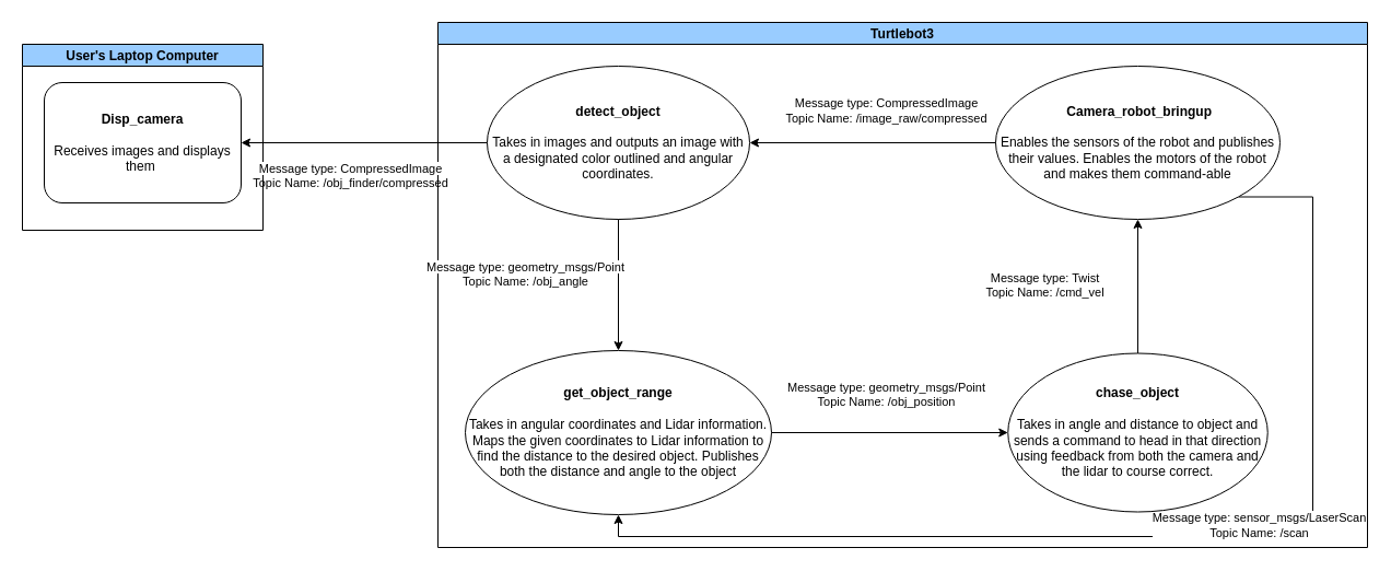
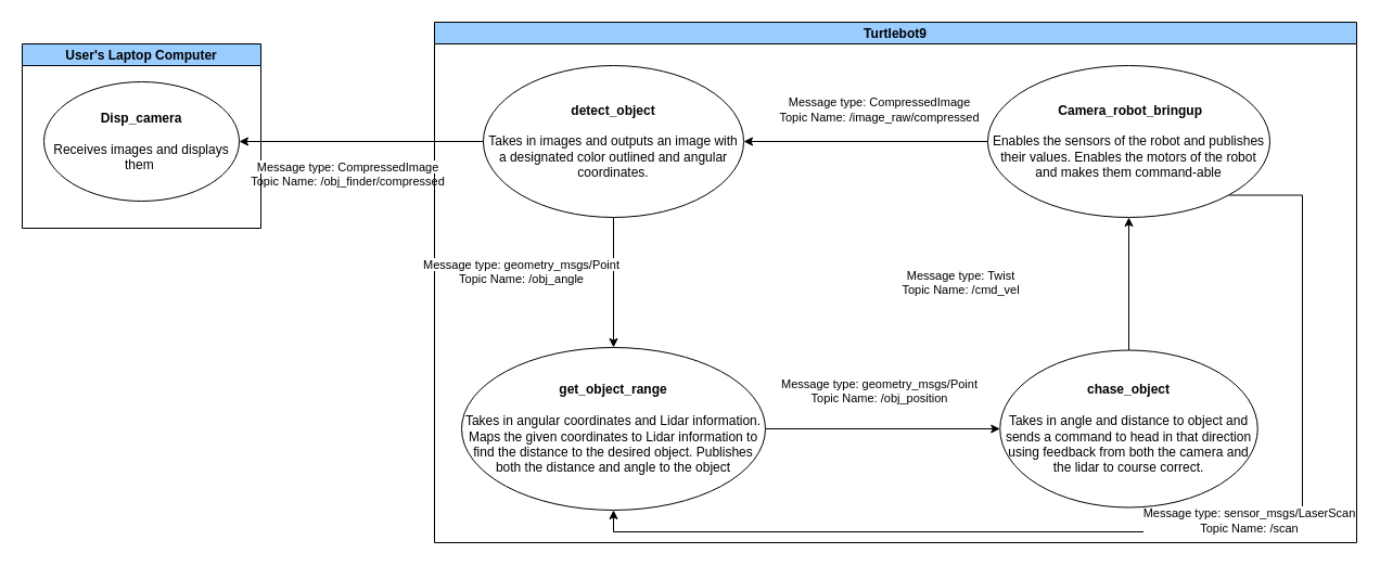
  <mxCell id="0" />
  <mxCell id="1" parent="0" />
  <mxCell id="2" value="User's Laptop Computer" style="swimlane;startSize=20;horizontal=1;containerType=tree;newEdgeStyle={&quot;edgeStyle&quot;:&quot;elbowEdgeStyle&quot;,&quot;startArrow&quot;:&quot;none&quot;,&quot;endArrow&quot;:&quot;none&quot;};fillColor=#99CCFF;" parent="1" vertex="1"><mxGeometry x="20" y="40" width="220" height="170" as="geometry" /></mxCell>
- <mxCell id="3" value="&lt;b&gt;Disp_camera&lt;/b&gt;&lt;div&gt;&lt;b&gt;&lt;br&gt;&lt;/b&gt;&lt;/div&gt;&lt;div&gt;Receives images and displays them&amp;nbsp;&lt;/div&gt;" style="whiteSpace=wrap;html=1;rounded=1;" parent="2" vertex="1"><mxGeometry x="20" y="35" width="180" height="110" as="geometry" /></mxCell>
- <mxCell id="4" value="Turtlebot3" style="swimlane;startSize=20;horizontal=1;containerType=tree;newEdgeStyle={&quot;edgeStyle&quot;:&quot;elbowEdgeStyle&quot;,&quot;startArrow&quot;:&quot;none&quot;,&quot;endArrow&quot;:&quot;none&quot;};fillColor=#99CCFF;" parent="1" vertex="1"><mxGeometry x="400" y="20" width="850" height="480" as="geometry" /></mxCell>
+ <mxCell id="3" value="&lt;b&gt;Disp_camera&lt;/b&gt;&lt;div&gt;&lt;b&gt;&lt;br&gt;&lt;/b&gt;&lt;/div&gt;&lt;div&gt;Receives images and displays them&amp;nbsp;&lt;/div&gt;" style="ellipse;whiteSpace=wrap;html=1;" parent="2" vertex="1"><mxGeometry x="20" y="35" width="180" height="110" as="geometry" /></mxCell>
+ <mxCell id="4" value="Turtlebot9" style="swimlane;startSize=20;horizontal=1;containerType=tree;newEdgeStyle={&quot;edgeStyle&quot;:&quot;elbowEdgeStyle&quot;,&quot;startArrow&quot;:&quot;none&quot;,&quot;endArrow&quot;:&quot;none&quot;};fillColor=#99CCFF;" parent="1" vertex="1"><mxGeometry x="400" y="20" width="850" height="480" as="geometry" /></mxCell>
  <mxCell id="5" style="edgeStyle=orthogonalEdgeStyle;rounded=0;orthogonalLoop=1;jettySize=auto;html=1;exitX=1;exitY=1;exitDx=0;exitDy=0;entryX=0.5;entryY=1;entryDx=0;entryDy=0;" edge="1" parent="4" source="7" target="8"><mxGeometry relative="1" as="geometry"><Array as="points"><mxPoint x="800" y="160" /><mxPoint x="800" y="470" /><mxPoint x="165" y="470" /></Array></mxGeometry></mxCell>
  <mxCell id="6" value="Message type: sensor_msgs/LaserScan&lt;br&gt;Topic Name: /scan" style="edgeLabel;html=1;align=center;verticalAlign=middle;resizable=0;points=[];" vertex="1" connectable="0" parent="5"><mxGeometry x="-0.593" y="3" relative="1" as="geometry"><mxPoint x="-53" y="158" as="offset" /></mxGeometry></mxCell>
  <mxCell id="7" value="&lt;b&gt;&amp;nbsp;Camera_robot_bringup&lt;/b&gt;&lt;div&gt;&lt;b&gt;&lt;br&gt;&lt;/b&gt;&lt;/div&gt;&lt;div&gt;Enables the sensors of the robot and publishes their values. Enables the motors of the robot and makes them command-able&lt;/div&gt;" style="ellipse;whiteSpace=wrap;html=1;" parent="4" vertex="1"><mxGeometry x="510" y="40" width="260" height="140" as="geometry" /></mxCell>
  <mxCell id="8" value="&lt;b&gt;get_object_range&lt;/b&gt;&lt;div&gt;&lt;b&gt;&lt;br&gt;&lt;/b&gt;&lt;/div&gt;&lt;div&gt;Takes in angular coordinates and Lidar information. Maps the given coordinates to Lidar information to find the distance to the desired object. Publishes both the distance and angle to the object&lt;/div&gt;" style="ellipse;whiteSpace=wrap;html=1;" parent="4" vertex="1"><mxGeometry x="25" y="300" width="280" height="150" as="geometry" /></mxCell>
  <mxCell id="9" value="&lt;b&gt;chase_object&lt;/b&gt;&lt;div&gt;&lt;b&gt;&lt;br&gt;&lt;/b&gt;&lt;/div&gt;&lt;div&gt;Takes in angle and distance to object and sends a command to head in that direction using feedback from both the camera and the lidar to course correct.&lt;/div&gt;" style="ellipse;whiteSpace=wrap;html=1;" parent="4" vertex="1"><mxGeometry x="521.25" y="302.5" width="237.5" height="145" as="geometry" /></mxCell>
  <mxCell id="10" value="&lt;b&gt;detect_object&lt;/b&gt;&lt;div&gt;&lt;b&gt;&lt;br&gt;&lt;/b&gt;&lt;/div&gt;&lt;div&gt;Takes in images and outputs an image with a designated color outlined and angular coordinates.&lt;/div&gt;" style="ellipse;whiteSpace=wrap;html=1;" parent="4" vertex="1"><mxGeometry x="45" y="40" width="240" height="140" as="geometry" /></mxCell>
  <mxCell id="11" value="" style="endArrow=classic;html=1;rounded=0;exitX=0.5;exitY=0;exitDx=0;exitDy=0;entryX=0.5;entryY=1;entryDx=0;entryDy=0;" parent="4" source="9" target="7" edge="1"><mxGeometry width="50" height="50" relative="1" as="geometry"><mxPoint x="310" y="230" as="sourcePoint" /><mxPoint x="410" y="210" as="targetPoint" /></mxGeometry></mxCell>
  <mxCell id="12" value="" style="endArrow=classic;html=1;rounded=0;exitX=1;exitY=0.5;exitDx=0;exitDy=0;entryX=0;entryY=0.5;entryDx=0;entryDy=0;" parent="4" source="8" target="9" edge="1"><mxGeometry width="50" height="50" relative="1" as="geometry"><mxPoint x="310" y="260" as="sourcePoint" /><mxPoint x="330" y="260" as="targetPoint" /></mxGeometry></mxCell>
  <mxCell id="13" value="" style="endArrow=classic;html=1;rounded=0;exitX=0.5;exitY=1;exitDx=0;exitDy=0;entryX=0.5;entryY=0;entryDx=0;entryDy=0;" parent="4" source="10" target="8" edge="1"><mxGeometry width="50" height="50" relative="1" as="geometry"><mxPoint x="310" y="260" as="sourcePoint" /><mxPoint x="250" y="200" as="targetPoint" /></mxGeometry></mxCell>
  <mxCell id="14" value="" style="endArrow=classic;html=1;rounded=0;entryX=1;entryY=0.5;entryDx=0;entryDy=0;exitX=0;exitY=0.5;exitDx=0;exitDy=0;" parent="4" source="7" target="10" edge="1"><mxGeometry width="50" height="50" relative="1" as="geometry"><mxPoint x="330" y="190" as="sourcePoint" /><mxPoint x="360" y="210" as="targetPoint" /></mxGeometry></mxCell>
  <mxCell id="15" value="Message type: CompressedImage&lt;div&gt;Topic Name: /image_raw/compressed&lt;/div&gt;" style="edgeLabel;html=1;align=center;verticalAlign=middle;resizable=0;points=[];" parent="14" vertex="1" connectable="0"><mxGeometry x="0.208" y="9" relative="1" as="geometry"><mxPoint x="35" y="-39" as="offset" /></mxGeometry></mxCell>
  <mxCell id="16" value="&lt;span style=&quot;font-size: 11px; background-color: rgb(255, 255, 255);&quot;&gt;Message type: geometry_msgs/Point&lt;/span&gt;&lt;div style=&quot;--tw-scale-x: 1; --tw-scale-y: 1; --tw-pan-x: ; --tw-pan-y: ; --tw-pinch-zoom: ; --tw-scroll-snap-strictness: proximity; --tw-gradient-from-position: ; --tw-gradient-via-position: ; --tw-gradient-to-position: ; --tw-ordinal: ; --tw-slashed-zero: ; --tw-numeric-figure: ; --tw-numeric-spacing: ; --tw-numeric-fraction: ; --tw-ring-inset: ; --tw-ring-offset-width: 0px; --tw-ring-offset-color: #fff; --tw-ring-color: rgb(59 130 246 / .5); --tw-ring-offset-shadow: 0 0 #0000; --tw-ring-shadow: 0 0 #0000; --tw-shadow: 0 0 #0000; --tw-shadow-colored: 0 0 #0000; --tw-blur: ; --tw-brightness: ; --tw-contrast: ; --tw-grayscale: ; --tw-hue-rotate: ; --tw-invert: ; --tw-saturate: ; --tw-sepia: ; --tw-drop-shadow: ; --tw-backdrop-blur: ; --tw-backdrop-brightness: ; --tw-backdrop-contrast: ; --tw-backdrop-grayscale: ; --tw-backdrop-hue-rotate: ; --tw-backdrop-invert: ; --tw-backdrop-opacity: ; --tw-backdrop-saturate: ; --tw-backdrop-sepia: ; font-size: 11px;&quot;&gt;Topic Name: /obj_angle&lt;/div&gt;" style="text;html=1;align=center;verticalAlign=middle;resizable=0;points=[];autosize=1;strokeColor=none;fillColor=none;" parent="4" vertex="1"><mxGeometry x="-20" y="210" width="200" height="40" as="geometry" /></mxCell>
  <mxCell id="17" value="&lt;span style=&quot;--tw-scale-x: 1; --tw-scale-y: 1; --tw-pan-x: ; --tw-pan-y: ; --tw-pinch-zoom: ; --tw-scroll-snap-strictness: proximity; --tw-gradient-from-position: ; --tw-gradient-via-position: ; --tw-gradient-to-position: ; --tw-ordinal: ; --tw-slashed-zero: ; --tw-numeric-figure: ; --tw-numeric-spacing: ; --tw-numeric-fraction: ; --tw-ring-inset: ; --tw-ring-offset-width: 0px; --tw-ring-offset-color: light-dark(#fff, #000000); --tw-ring-color: rgb(59 130 246 / .5); --tw-ring-offset-shadow: 0 0 #0000; --tw-ring-shadow: 0 0 #0000; --tw-shadow: 0 0 #0000; --tw-shadow-colored: 0 0 #0000; --tw-blur: ; --tw-brightness: ; --tw-contrast: ; --tw-grayscale: ; --tw-hue-rotate: ; --tw-invert: ; --tw-saturate: ; --tw-sepia: ; --tw-drop-shadow: ; --tw-backdrop-blur: ; --tw-backdrop-brightness: ; --tw-backdrop-contrast: ; --tw-backdrop-grayscale: ; --tw-backdrop-hue-rotate: ; --tw-backdrop-invert: ; --tw-backdrop-opacity: ; --tw-backdrop-saturate: ; --tw-backdrop-sepia: ; font-size: 11px; background-color: rgb(255, 255, 255);&quot;&gt;Message type: geometry_msgs/Point&lt;/span&gt;&lt;div style=&quot;--tw-scale-x: 1; --tw-scale-y: 1; --tw-pan-x: ; --tw-pan-y: ; --tw-pinch-zoom: ; --tw-scroll-snap-strictness: proximity; --tw-gradient-from-position: ; --tw-gradient-via-position: ; --tw-gradient-to-position: ; --tw-ordinal: ; --tw-slashed-zero: ; --tw-numeric-figure: ; --tw-numeric-spacing: ; --tw-numeric-fraction: ; --tw-ring-inset: ; --tw-ring-offset-width: 0px; --tw-ring-offset-color: light-dark(#fff, #000000); --tw-ring-color: rgb(59 130 246 / .5); --tw-ring-offset-shadow: 0 0 #0000; --tw-ring-shadow: 0 0 #0000; --tw-shadow: 0 0 #0000; --tw-shadow-colored: 0 0 #0000; --tw-blur: ; --tw-brightness: ; --tw-contrast: ; --tw-grayscale: ; --tw-hue-rotate: ; --tw-invert: ; --tw-saturate: ; --tw-sepia: ; --tw-drop-shadow: ; --tw-backdrop-blur: ; --tw-backdrop-brightness: ; --tw-backdrop-contrast: ; --tw-backdrop-grayscale: ; --tw-backdrop-hue-rotate: ; --tw-backdrop-invert: ; --tw-backdrop-opacity: ; --tw-backdrop-saturate: ; --tw-backdrop-sepia: ; font-size: 11px;&quot;&gt;Topic Name: /obj_position&lt;/div&gt;" style="text;html=1;align=center;verticalAlign=middle;resizable=0;points=[];autosize=1;strokeColor=none;fillColor=none;" parent="4" vertex="1"><mxGeometry x="310" y="320" width="200" height="40" as="geometry" /></mxCell>
- <mxCell id="18" value="&lt;span style=&quot;--tw-scale-x: 1; --tw-scale-y: 1; --tw-pan-x: ; --tw-pan-y: ; --tw-pinch-zoom: ; --tw-scroll-snap-strictness: proximity; --tw-gradient-from-position: ; --tw-gradient-via-position: ; --tw-gradient-to-position: ; --tw-ordinal: ; --tw-slashed-zero: ; --tw-numeric-figure: ; --tw-numeric-spacing: ; --tw-numeric-fraction: ; --tw-ring-inset: ; --tw-ring-offset-width: 0px; --tw-ring-offset-color: #fff; --tw-ring-color: rgb(59 130 246 / .5); --tw-ring-offset-shadow: 0 0 #0000; --tw-ring-shadow: 0 0 #0000; --tw-shadow: 0 0 #0000; --tw-shadow-colored: 0 0 #0000; --tw-blur: ; --tw-brightness: ; --tw-contrast: ; --tw-grayscale: ; --tw-hue-rotate: ; --tw-invert: ; --tw-saturate: ; --tw-sepia: ; --tw-drop-shadow: ; --tw-backdrop-blur: ; --tw-backdrop-brightness: ; --tw-backdrop-contrast: ; --tw-backdrop-grayscale: ; --tw-backdrop-hue-rotate: ; --tw-backdrop-invert: ; --tw-backdrop-opacity: ; --tw-backdrop-saturate: ; --tw-backdrop-sepia: ; font-size: 11px; background-color: rgb(255, 255, 255);&quot;&gt;Message type: Twist&lt;/span&gt;&lt;div style=&quot;--tw-scale-x: 1; --tw-scale-y: 1; --tw-pan-x: ; --tw-pan-y: ; --tw-pinch-zoom: ; --tw-scroll-snap-strictness: proximity; --tw-gradient-from-position: ; --tw-gradient-via-position: ; --tw-gradient-to-position: ; --tw-ordinal: ; --tw-slashed-zero: ; --tw-numeric-figure: ; --tw-numeric-spacing: ; --tw-numeric-fraction: ; --tw-ring-inset: ; --tw-ring-offset-width: 0px; --tw-ring-offset-color: #fff; --tw-ring-color: rgb(59 130 246 / .5); --tw-ring-offset-shadow: 0 0 #0000; --tw-ring-shadow: 0 0 #0000; --tw-shadow: 0 0 #0000; --tw-shadow-colored: 0 0 #0000; --tw-blur: ; --tw-brightness: ; --tw-contrast: ; --tw-grayscale: ; --tw-hue-rotate: ; --tw-invert: ; --tw-saturate: ; --tw-sepia: ; --tw-drop-shadow: ; --tw-backdrop-blur: ; --tw-backdrop-brightness: ; --tw-backdrop-contrast: ; --tw-backdrop-grayscale: ; --tw-backdrop-hue-rotate: ; --tw-backdrop-invert: ; --tw-backdrop-opacity: ; --tw-backdrop-saturate: ; --tw-backdrop-sepia: ; font-size: 11px;&quot;&gt;Topic Name: /cmd_vel&lt;/div&gt;" style="text;html=1;align=center;verticalAlign=middle;resizable=0;points=[];autosize=1;strokeColor=none;fillColor=none;" parent="4" vertex="1"><mxGeometry x="490" y="220" width="130" height="40" as="geometry" /></mxCell>
+ <mxCell id="18" value="&lt;span style=&quot;--tw-scale-x: 1; --tw-scale-y: 1; --tw-pan-x: ; --tw-pan-y: ; --tw-pinch-zoom: ; --tw-scroll-snap-strictness: proximity; --tw-gradient-from-position: ; --tw-gradient-via-position: ; --tw-gradient-to-position: ; --tw-ordinal: ; --tw-slashed-zero: ; --tw-numeric-figure: ; --tw-numeric-spacing: ; --tw-numeric-fraction: ; --tw-ring-inset: ; --tw-ring-offset-width: 0px; --tw-ring-offset-color: #fff; --tw-ring-color: rgb(59 130 246 / .5); --tw-ring-offset-shadow: 0 0 #0000; --tw-ring-shadow: 0 0 #0000; --tw-shadow: 0 0 #0000; --tw-shadow-colored: 0 0 #0000; --tw-blur: ; --tw-brightness: ; --tw-contrast: ; --tw-grayscale: ; --tw-hue-rotate: ; --tw-invert: ; --tw-saturate: ; --tw-sepia: ; --tw-drop-shadow: ; --tw-backdrop-blur: ; --tw-backdrop-brightness: ; --tw-backdrop-contrast: ; --tw-backdrop-grayscale: ; --tw-backdrop-hue-rotate: ; --tw-backdrop-invert: ; --tw-backdrop-opacity: ; --tw-backdrop-saturate: ; --tw-backdrop-sepia: ; font-size: 11px; background-color: rgb(255, 255, 255);&quot;&gt;Message type: Twist&lt;/span&gt;&lt;div style=&quot;--tw-scale-x: 1; --tw-scale-y: 1; --tw-pan-x: ; --tw-pan-y: ; --tw-pinch-zoom: ; --tw-scroll-snap-strictness: proximity; --tw-gradient-from-position: ; --tw-gradient-via-position: ; --tw-gradient-to-position: ; --tw-ordinal: ; --tw-slashed-zero: ; --tw-numeric-figure: ; --tw-numeric-spacing: ; --tw-numeric-fraction: ; --tw-ring-inset: ; --tw-ring-offset-width: 0px; --tw-ring-offset-color: #fff; --tw-ring-color: rgb(59 130 246 / .5); --tw-ring-offset-shadow: 0 0 #0000; --tw-ring-shadow: 0 0 #0000; --tw-shadow: 0 0 #0000; --tw-shadow-colored: 0 0 #0000; --tw-blur: ; --tw-brightness: ; --tw-contrast: ; --tw-grayscale: ; --tw-hue-rotate: ; --tw-invert: ; --tw-saturate: ; --tw-sepia: ; --tw-drop-shadow: ; --tw-backdrop-blur: ; --tw-backdrop-brightness: ; --tw-backdrop-contrast: ; --tw-backdrop-grayscale: ; --tw-backdrop-hue-rotate: ; --tw-backdrop-invert: ; --tw-backdrop-opacity: ; --tw-backdrop-saturate: ; --tw-backdrop-sepia: ; font-size: 11px;&quot;&gt;Topic Name: /cmd_vel&lt;/div&gt;" style="text;html=1;align=center;verticalAlign=middle;resizable=0;points=[];autosize=1;strokeColor=none;fillColor=none;" parent="4" vertex="1"><mxGeometry x="420" y="220" width="130" height="40" as="geometry" /></mxCell>
  <mxCell id="19" value="&lt;span style=&quot;font-size: 11px; background-color: rgb(255, 255, 255);&quot;&gt;Message type: CompressedImage&lt;/span&gt;&lt;div style=&quot;--tw-scale-x: 1; --tw-scale-y: 1; --tw-pan-x: ; --tw-pan-y: ; --tw-pinch-zoom: ; --tw-scroll-snap-strictness: proximity; --tw-gradient-from-position: ; --tw-gradient-via-position: ; --tw-gradient-to-position: ; --tw-ordinal: ; --tw-slashed-zero: ; --tw-numeric-figure: ; --tw-numeric-spacing: ; --tw-numeric-fraction: ; --tw-ring-inset: ; --tw-ring-offset-width: 0px; --tw-ring-offset-color: #fff; --tw-ring-color: rgb(59 130 246 / .5); --tw-ring-offset-shadow: 0 0 #0000; --tw-ring-shadow: 0 0 #0000; --tw-shadow: 0 0 #0000; --tw-shadow-colored: 0 0 #0000; --tw-blur: ; --tw-brightness: ; --tw-contrast: ; --tw-grayscale: ; --tw-hue-rotate: ; --tw-invert: ; --tw-saturate: ; --tw-sepia: ; --tw-drop-shadow: ; --tw-backdrop-blur: ; --tw-backdrop-brightness: ; --tw-backdrop-contrast: ; --tw-backdrop-grayscale: ; --tw-backdrop-hue-rotate: ; --tw-backdrop-invert: ; --tw-backdrop-opacity: ; --tw-backdrop-saturate: ; --tw-backdrop-sepia: ; font-size: 11px;&quot;&gt;Topic Name: /obj_finder/compressed&lt;/div&gt;" style="text;html=1;align=center;verticalAlign=middle;resizable=0;points=[];autosize=1;strokeColor=none;fillColor=none;" parent="1" vertex="1"><mxGeometry x="220" y="140" width="200" height="40" as="geometry" /></mxCell>
  <mxCell id="20" value="" style="endArrow=classic;html=1;rounded=0;exitX=0;exitY=0.5;exitDx=0;exitDy=0;entryX=1;entryY=0.5;entryDx=0;entryDy=0;" parent="1" source="10" target="3" edge="1"><mxGeometry width="50" height="50" relative="1" as="geometry"><mxPoint x="90" y="280" as="sourcePoint" /><mxPoint x="140" y="230" as="targetPoint" /></mxGeometry></mxCell>
